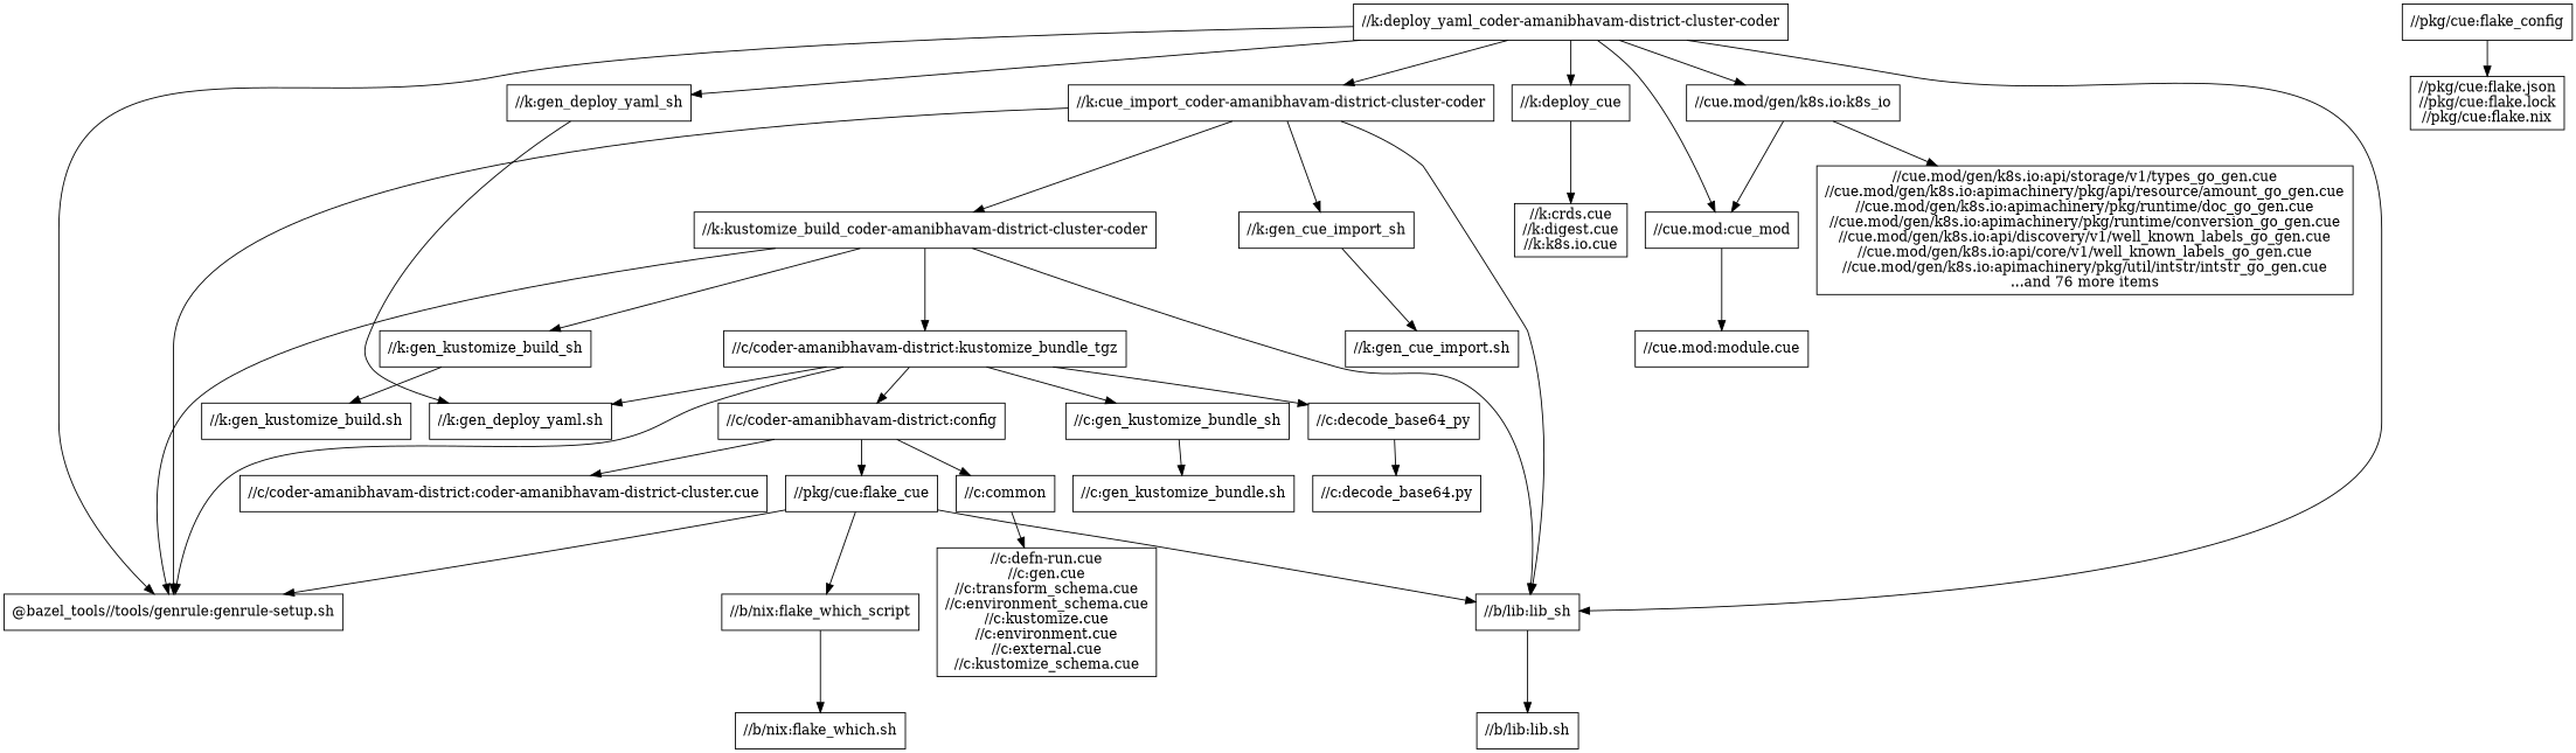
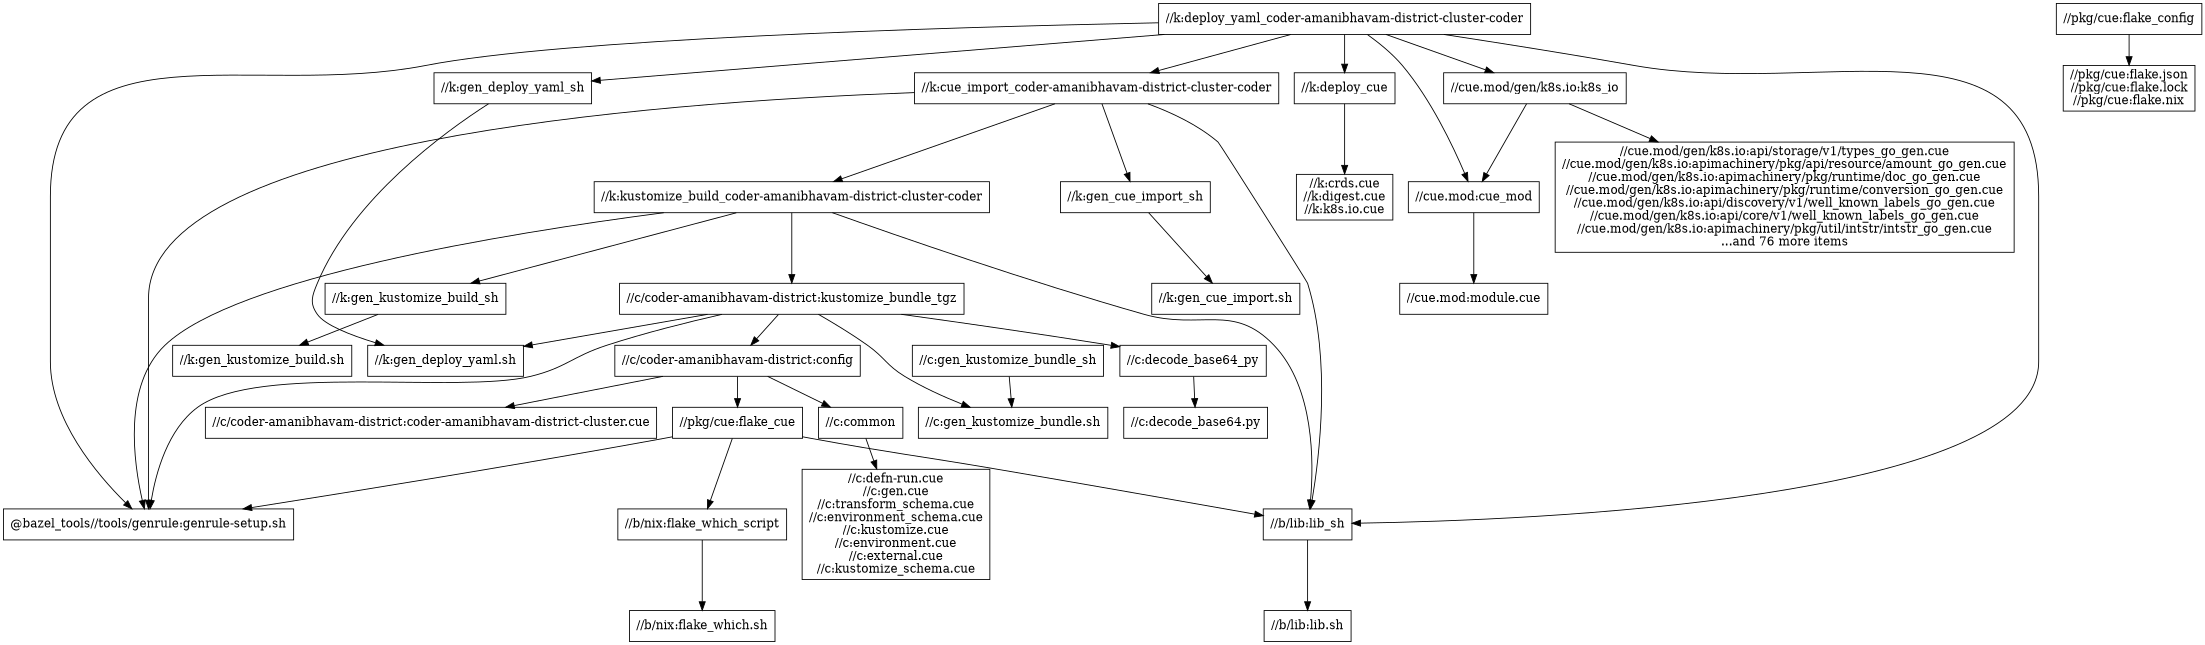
  digraph {
    node [shape=box]
    "//k:deploy_yaml_coder-amanibhavam-district-cluster-coder"
    "//k:cue_import_coder-amanibhavam-district-cluster-coder"
    "//k:deploy_cue"
    "//k:gen_deploy_yaml_sh"
    "//cue.mod:cue_mod"
    "//cue.mod/gen/k8s.io:k8s_io"
    "//b/lib:lib_sh"
    "@bazel_tools//tools/genrule:genrule-setup.sh"
    "//k:kustomize_build_coder-amanibhavam-district-cluster-coder"
    "//k:gen_cue_import_sh"
    "//k:crds.cue\n//k:digest.cue\n//k:k8s.io.cue"
    "//k:gen_deploy_yaml.sh"
    "//cue.mod:module.cue"
    "//cue.mod/gen/k8s.io:api/storage/v1/types_go_gen.cue\n//cue.mod/gen/k8s.io:apimachinery/pkg/api/resource/amount_go_gen.cue\n//cue.mod/gen/k8s.io:apimachinery/pkg/runtime/doc_go_gen.cue\n//cue.mod/gen/k8s.io:apimachinery/pkg/runtime/conversion_go_gen.cue\n//cue.mod/gen/k8s.io:api/discovery/v1/well_known_labels_go_gen.cue\n//cue.mod/gen/k8s.io:api/core/v1/well_known_labels_go_gen.cue\n//cue.mod/gen/k8s.io:apimachinery/pkg/util/intstr/intstr_go_gen.cue\n...and 76 more items"
    "//b/lib:lib.sh"
    "//k:gen_kustomize_build_sh"
    "//c/coder-amanibhavam-district:kustomize_bundle_tgz"
    "//k:gen_cue_import.sh"
    "//k:gen_kustomize_build.sh"
    "//c/coder-amanibhavam-district:config"
    "//c:gen_kustomize_bundle_sh"
    "//c:decode_base64_py"
    "//pkg/cue:flake_cue"
    "//c/coder-amanibhavam-district:coder-amanibhavam-district-cluster.cue"
    "//c:common"
    "//c:gen_kustomize_bundle.sh"
    "//c:decode_base64.py"
    "//b/nix:flake_which_script"
    "//c:defn-run.cue\n//c:gen.cue\n//c:transform_schema.cue\n//c:environment_schema.cue\n//c:kustomize.cue\n//c:environment.cue\n//c:external.cue\n//c:kustomize_schema.cue"
    "//pkg/cue:flake_config"
    "//pkg/cue:flake.json\n//pkg/cue:flake.lock\n//pkg/cue:flake.nix"
    "//b/nix:flake_which.sh"
    "//k:deploy_yaml_coder-amanibhavam-district-cluster-coder" -> "//k:cue_import_coder-amanibhavam-district-cluster-coder"
    "//k:deploy_yaml_coder-amanibhavam-district-cluster-coder" -> "//k:deploy_cue"
    "//k:deploy_yaml_coder-amanibhavam-district-cluster-coder" -> "//k:gen_deploy_yaml_sh"
    "//k:deploy_yaml_coder-amanibhavam-district-cluster-coder" -> "//cue.mod:cue_mod"
    "//k:deploy_yaml_coder-amanibhavam-district-cluster-coder" -> "//cue.mod/gen/k8s.io:k8s_io"
    "//k:deploy_yaml_coder-amanibhavam-district-cluster-coder" -> "//b/lib:lib_sh"
    "//k:deploy_yaml_coder-amanibhavam-district-cluster-coder" -> "@bazel_tools//tools/genrule:genrule-setup.sh"
    "//k:cue_import_coder-amanibhavam-district-cluster-coder" -> "//b/lib:lib_sh"
    "//k:cue_import_coder-amanibhavam-district-cluster-coder" -> "@bazel_tools//tools/genrule:genrule-setup.sh"
    "//k:cue_import_coder-amanibhavam-district-cluster-coder" -> "//k:kustomize_build_coder-amanibhavam-district-cluster-coder"
    "//k:cue_import_coder-amanibhavam-district-cluster-coder" -> "//k:gen_cue_import_sh"
    "//k:deploy_cue" -> "//k:crds.cue\n//k:digest.cue\n//k:k8s.io.cue"
    "//k:gen_deploy_yaml_sh" -> "//k:gen_deploy_yaml.sh"
    "//cue.mod:cue_mod" -> "//cue.mod:module.cue"
    "//cue.mod/gen/k8s.io:k8s_io" -> "//cue.mod:cue_mod"
    "//cue.mod/gen/k8s.io:k8s_io" -> "//cue.mod/gen/k8s.io:api/storage/v1/types_go_gen.cue\n//cue.mod/gen/k8s.io:apimachinery/pkg/api/resource/amount_go_gen.cue\n//cue.mod/gen/k8s.io:apimachinery/pkg/runtime/doc_go_gen.cue\n//cue.mod/gen/k8s.io:apimachinery/pkg/runtime/conversion_go_gen.cue\n//cue.mod/gen/k8s.io:api/discovery/v1/well_known_labels_go_gen.cue\n//cue.mod/gen/k8s.io:api/core/v1/well_known_labels_go_gen.cue\n//cue.mod/gen/k8s.io:apimachinery/pkg/util/intstr/intstr_go_gen.cue\n...and 76 more items"
    "//b/lib:lib_sh" -> "//b/lib:lib.sh"
    "//k:kustomize_build_coder-amanibhavam-district-cluster-coder" -> "//b/lib:lib_sh"
    "//k:kustomize_build_coder-amanibhavam-district-cluster-coder" -> "@bazel_tools//tools/genrule:genrule-setup.sh"
    "//k:kustomize_build_coder-amanibhavam-district-cluster-coder" -> "//k:gen_kustomize_build_sh"
    "//k:kustomize_build_coder-amanibhavam-district-cluster-coder" -> "//c/coder-amanibhavam-district:kustomize_bundle_tgz"
    "//k:gen_cue_import_sh" -> "//k:gen_cue_import.sh"
    "//k:gen_kustomize_build_sh" -> "//k:gen_kustomize_build.sh"
    "//c/coder-amanibhavam-district:kustomize_bundle_tgz" -> "@bazel_tools//tools/genrule:genrule-setup.sh"
    "//c/coder-amanibhavam-district:kustomize_bundle_tgz" -> "//k:gen_deploy_yaml.sh"
    "//c/coder-amanibhavam-district:kustomize_bundle_tgz" -> "//c/coder-amanibhavam-district:config"
-   "//c/coder-amanibhavam-district:kustomize_bundle_tgz" -> "//c:gen_kustomize_bundle_sh"
+   "//c/coder-amanibhavam-district:kustomize_bundle_tgz" -> "//c:gen_kustomize_bundle.sh"
    "//c/coder-amanibhavam-district:kustomize_bundle_tgz" -> "//c:decode_base64_py"
    "//c/coder-amanibhavam-district:config" -> "//pkg/cue:flake_cue"
    "//c/coder-amanibhavam-district:config" -> "//c/coder-amanibhavam-district:coder-amanibhavam-district-cluster.cue"
    "//c/coder-amanibhavam-district:config" -> "//c:common"
    "//c:gen_kustomize_bundle_sh" -> "//c:gen_kustomize_bundle.sh"
    "//c:decode_base64_py" -> "//c:decode_base64.py"
    "//pkg/cue:flake_cue" -> "//b/lib:lib_sh"
    "//pkg/cue:flake_cue" -> "@bazel_tools//tools/genrule:genrule-setup.sh"
    "//pkg/cue:flake_cue" -> "//b/nix:flake_which_script"
    "//c:common" -> "//c:defn-run.cue\n//c:gen.cue\n//c:transform_schema.cue\n//c:environment_schema.cue\n//c:kustomize.cue\n//c:environment.cue\n//c:external.cue\n//c:kustomize_schema.cue"
    "//b/nix:flake_which_script" -> "//b/nix:flake_which.sh"
    "//pkg/cue:flake_config" -> "//pkg/cue:flake.json\n//pkg/cue:flake.lock\n//pkg/cue:flake.nix"
  }
